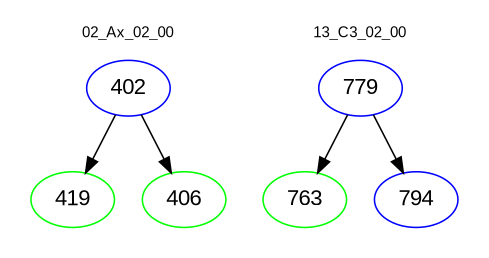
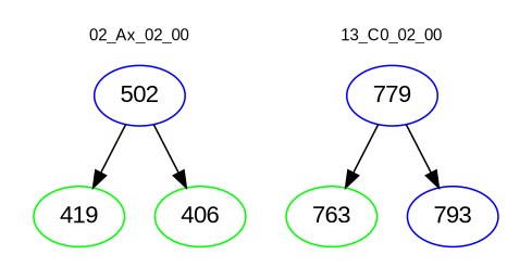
  digraph {
    fontname="Liberation Sans"
    node [color=blue fontname="Liberation Sans"]
    edge [color=black fontname="Liberation Sans"]
-   n1 [label=402]
+   n1 [label=502]
    n2 [color=green label=419]
    n3 [color=green label=406]
    n4 [label=779]
    n5 [color=green label=763]
-   n6 [label=794]
+   n6 [label=793]
    subgraph cluster_1 {
      color=white
      fontsize=10
      label="02_Ax_02_00"
      n1
      n2
      n3
    }
    subgraph cluster_2 {
      color=white
      fontsize=10
-     label="13_C3_02_00"
+     label="13_C0_02_00"
      n4
      n5
      n6
    }
    n1 -> n2
    n1 -> n3
    n4 -> n5
    n4 -> n6
  }
